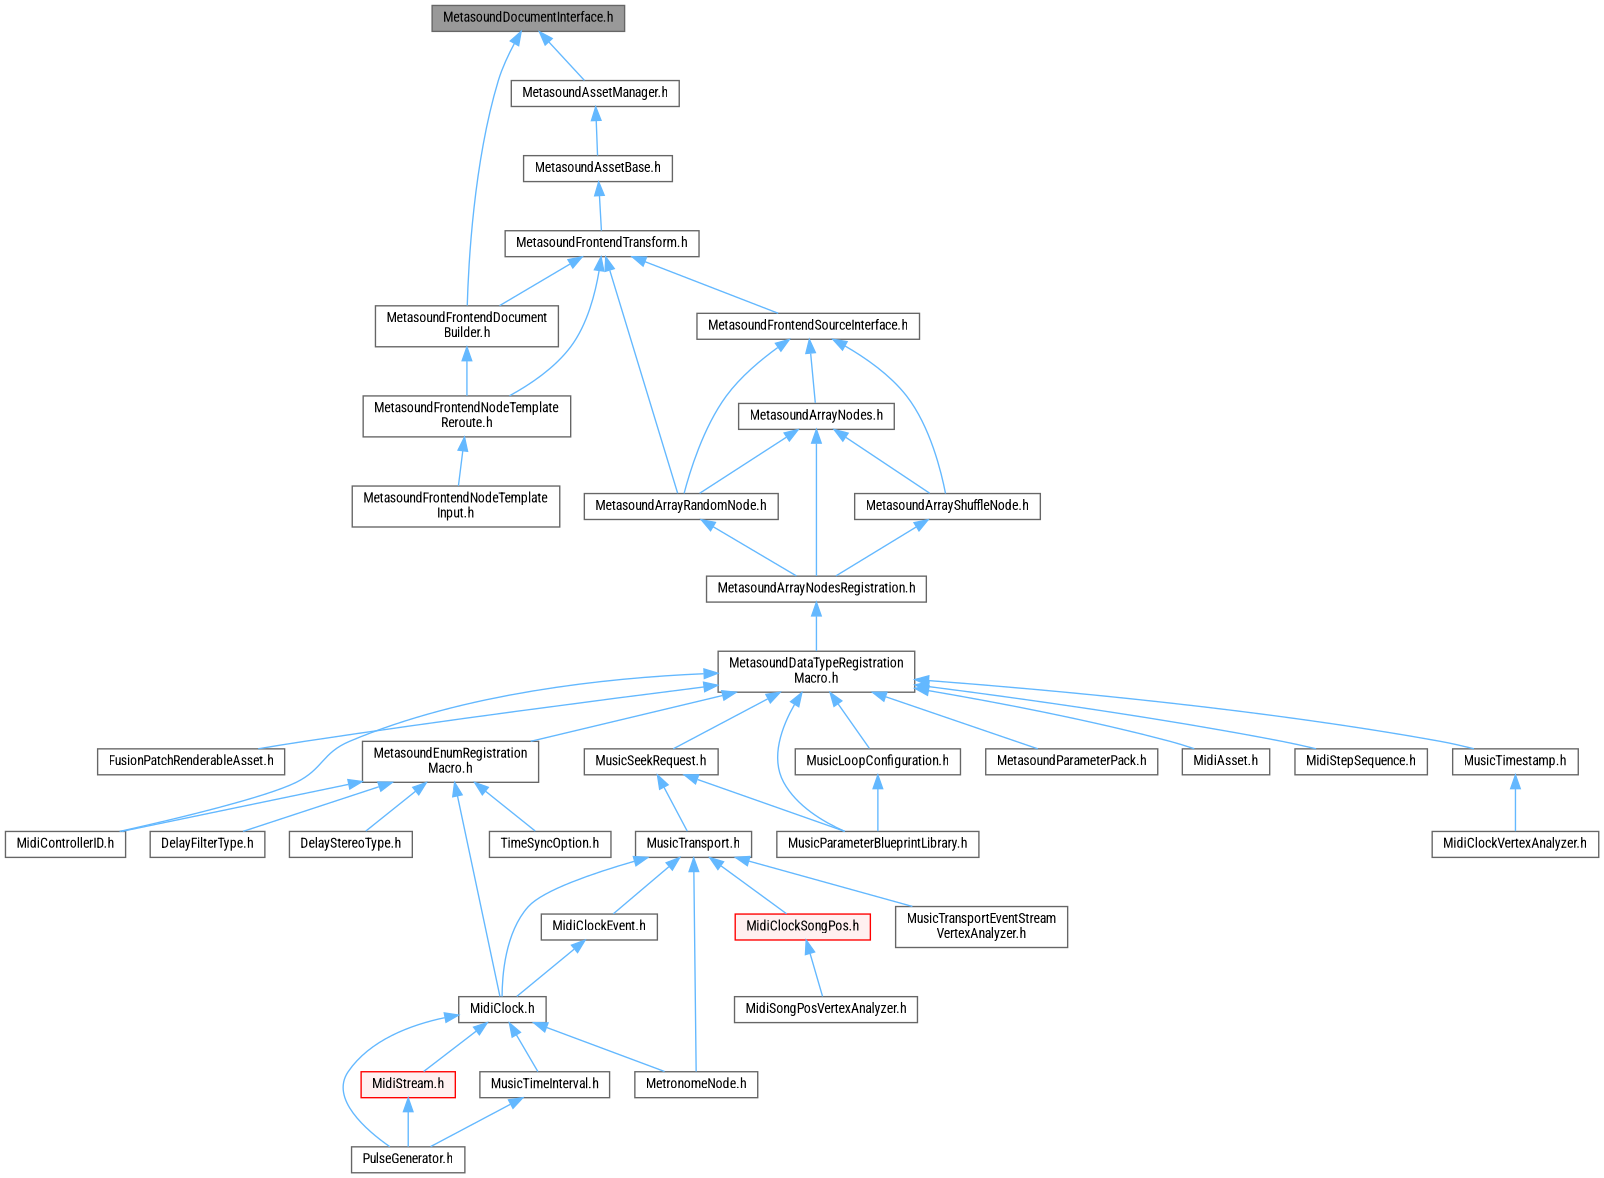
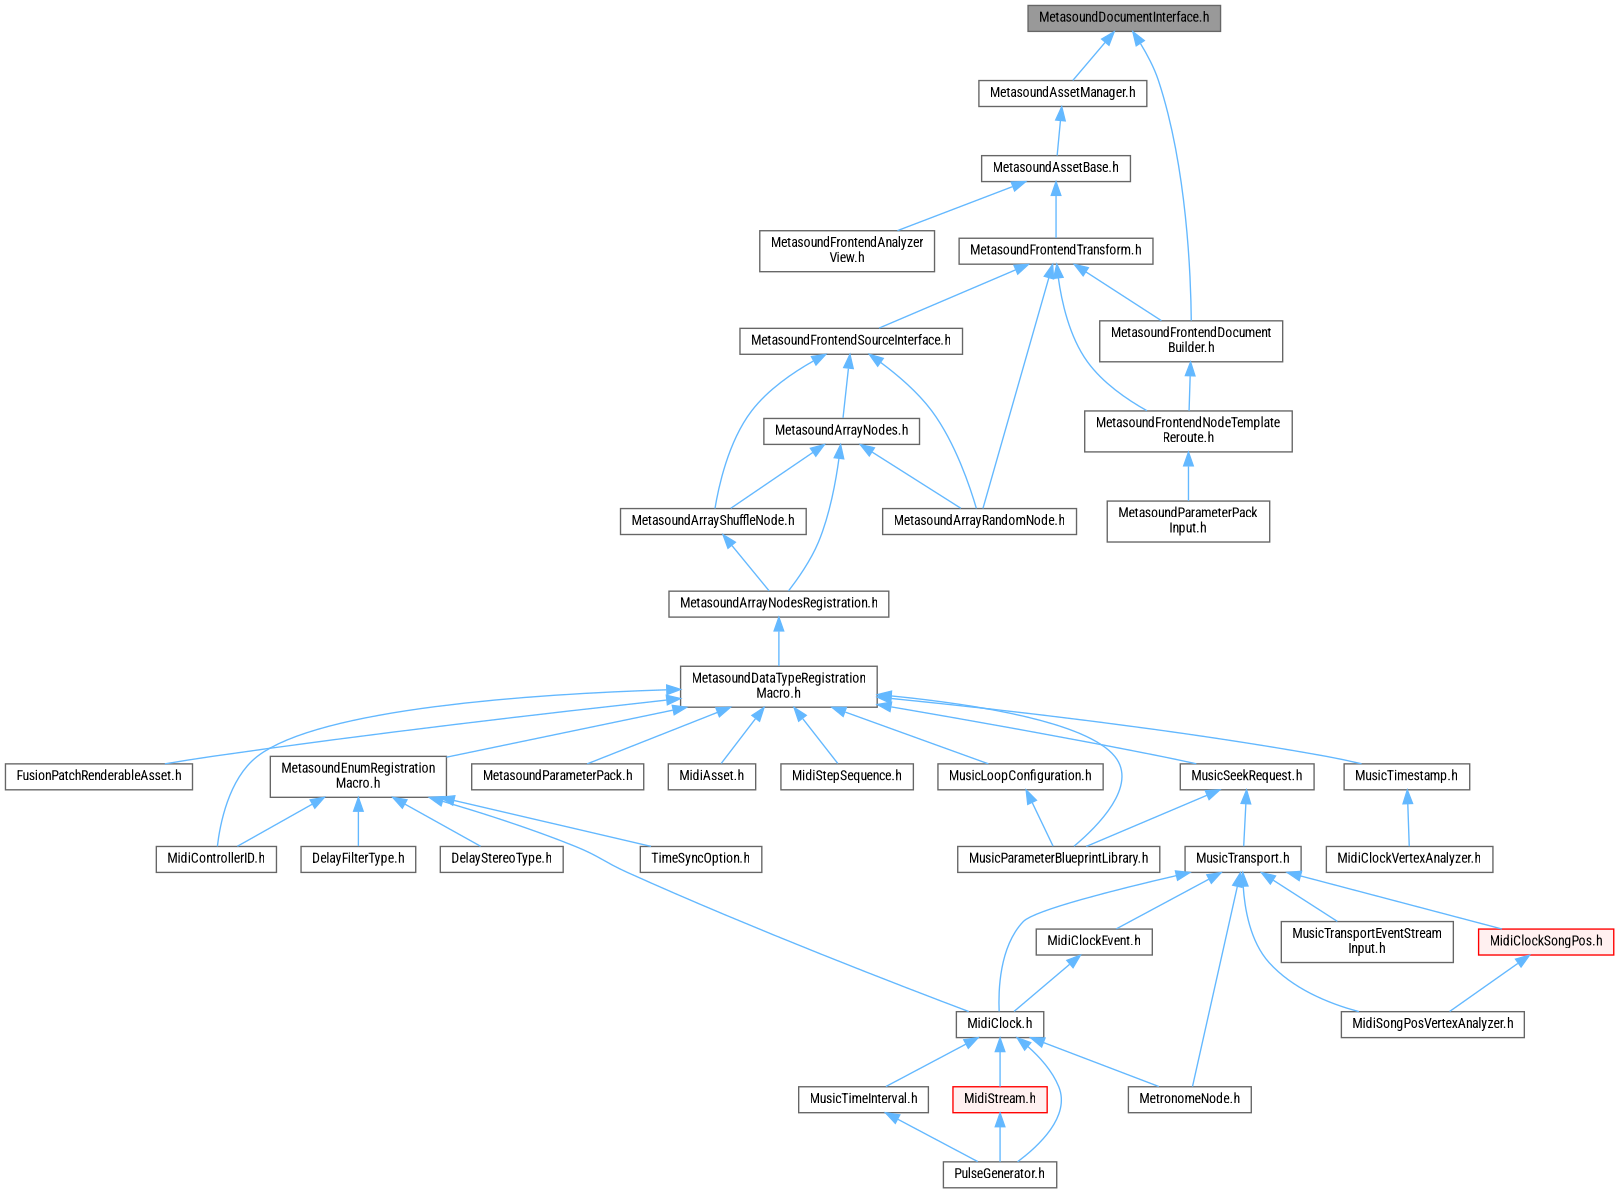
  digraph {
    fontname="Roboto Condensed"
    node [color=grey40 fillcolor=white fontname="Roboto Condensed" fontsize=10 shape=box style=filled]
    edge [color=steelblue1 dir=back fontname="Roboto Condensed" fontsize=10 labelfontname=Helvetica labelfontsize=10 style=solid]
    n1 [color=gray40 fillcolor=grey60 fontcolor=black height=0.2 label="MetasoundDocumentInterface.h" width=0.4]
    n2 [height=0.2 label="MetasoundAssetManager.h" width=0.4]
    n3 [height=0.2 label="MetasoundFrontendDocument\lBuilder.h" width=0.4]
    n4 [height=0.2 label="MetasoundAssetBase.h" width=0.4]
    n5 [height=0.2 label="MetasoundFrontendNodeTemplate\lReroute.h" width=0.4]
+   n6 [height=0.2 label="MetasoundFrontendAnalyzer\lView.h" width=0.4]
    n7 [height=0.2 label="MetasoundFrontendTransform.h" width=0.4]
    n8 [height=0.2 label="MetasoundFrontendSourceInterface.h" width=0.4]
    n9 [height=0.2 label="MetasoundArrayRandomNode.h" width=0.4]
-   n10 [height=0.2 label="MetasoundFrontendNodeTemplate\lInput.h" width=0.4]
+   n10 [height=0.2 label="MetasoundParameterPack\lInput.h" width=0.4]
    n11 [height=0.2 label="MetasoundArrayNodes.h" width=0.4]
    n12 [height=0.2 label="MetasoundArrayShuffleNode.h" width=0.4]
    n13 [height=0.2 label="MetasoundArrayNodesRegistration.h" width=0.4]
    n14 [height=0.2 label="MetasoundDataTypeRegistration\lMacro.h" width=0.4]
    n15 [height=0.2 label="FusionPatchRenderableAsset.h" width=0.4]
    n16 [height=0.2 label="MetasoundEnumRegistration\lMacro.h" width=0.4]
    n17 [height=0.2 label="MidiControllerID.h" width=0.4]
    n18 [height=0.2 label="MetasoundParameterPack.h" width=0.4]
    n19 [height=0.2 label="MidiAsset.h" width=0.4]
    n20 [height=0.2 label="MidiStepSequence.h" width=0.4]
    n21 [height=0.2 label="MusicLoopConfiguration.h" width=0.4]
    n22 [height=0.2 label="MusicParameterBlueprintLibrary.h" width=0.4]
    n23 [height=0.2 label="MusicSeekRequest.h" width=0.4]
    n24 [height=0.2 label="MusicTimestamp.h" width=0.4]
    n25 [height=0.2 label="DelayFilterType.h" width=0.4]
    n26 [height=0.2 label="DelayStereoType.h" width=0.4]
    n27 [height=0.2 label="MidiClock.h" width=0.4]
    n28 [height=0.2 label="TimeSyncOption.h" width=0.4]
    n29 [height=0.2 label="MusicTransport.h" width=0.4]
    n30 [height=0.2 label="MidiClockVertexAnalyzer.h" width=0.4]
    n31 [height=0.2 label="MetronomeNode.h" width=0.4]
    n32 [color=red fillcolor="#FFF0F0" height=0.2 label="MidiStream.h" width=0.4]
    n33 [height=0.2 label="PulseGenerator.h" width=0.4]
    n34 [height=0.2 label="MusicTimeInterval.h" width=0.4]
    n35 [height=0.2 label="MidiClockEvent.h" width=0.4]
    n36 [color=red fillcolor="#FFF0F0" height=0.2 label="MidiClockSongPos.h" width=0.4]
    n37 [height=0.2 label="MidiSongPosVertexAnalyzer.h" width=0.4]
-   n38 [height=0.2 label="MusicTransportEventStream\lVertexAnalyzer.h" width=0.4]
+   n38 [height=0.2 label="MusicTransportEventStream\lInput.h" width=0.4]
    n1 -> n2
    n1 -> n3
    n2 -> n4
    n3 -> n5
+   n4 -> n6
    n4 -> n7
    n5 -> n10
    n7 -> n3
    n7 -> n5
    n7 -> n8
    n7 -> n9
    n8 -> n9
    n8 -> n11
    n8 -> n12
-   n9 -> n13
    n11 -> n9
    n11 -> n12
    n11 -> n13
    n12 -> n13
    n13 -> n14
    n14 -> n15
    n14 -> n16
    n14 -> n17
    n14 -> n18
    n14 -> n19
    n14 -> n20
    n14 -> n21
    n14 -> n22
    n14 -> n23
    n14 -> n24
    n16 -> n17
    n16 -> n25
    n16 -> n26
    n16 -> n27
    n16 -> n28
    n21 -> n22
    n23 -> n22
    n23 -> n29
    n24 -> n30
    n27 -> n31
    n27 -> n32
    n27 -> n33
    n27 -> n34
    n29 -> n27
    n29 -> n31
    n29 -> n35
    n29 -> n36
+   n29 -> n37
    n29 -> n38
    n32 -> n33
    n34 -> n33
    n35 -> n27
    n36 -> n37
  }
